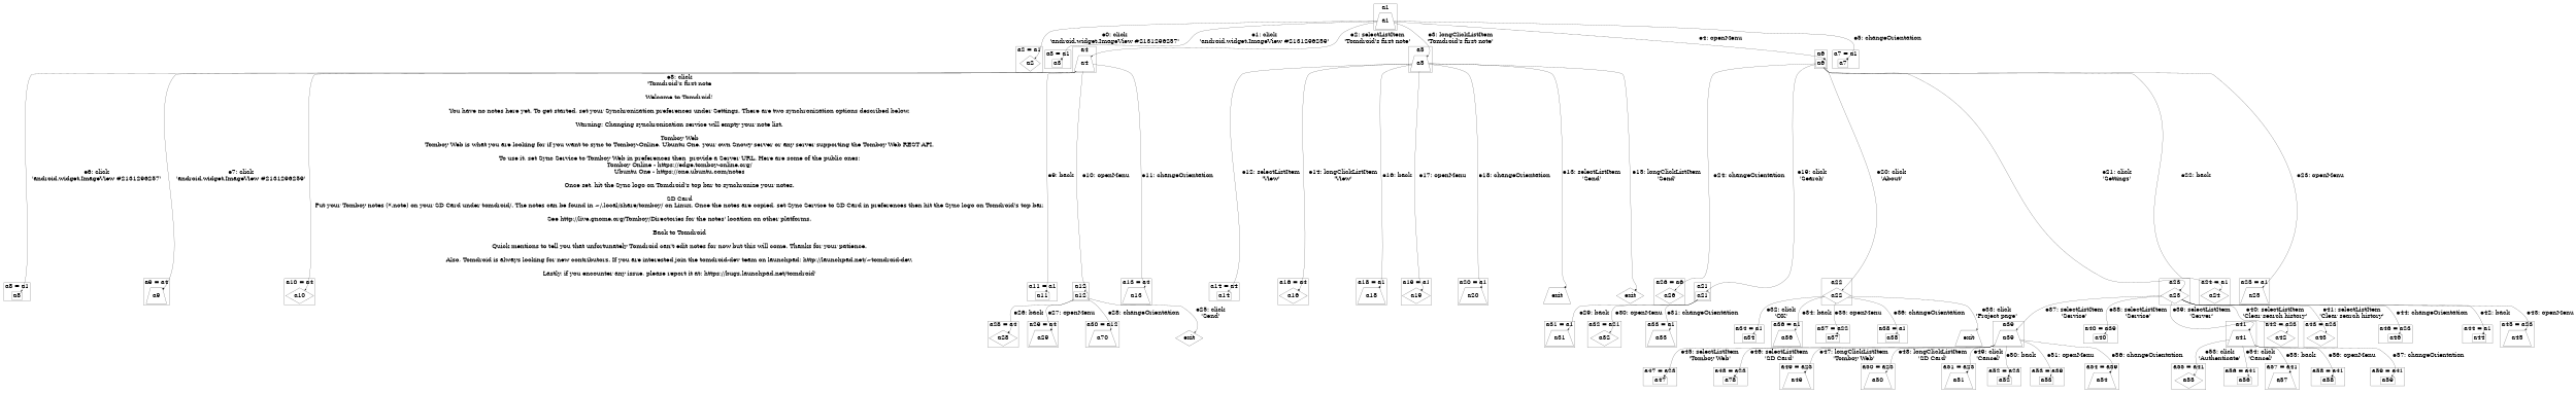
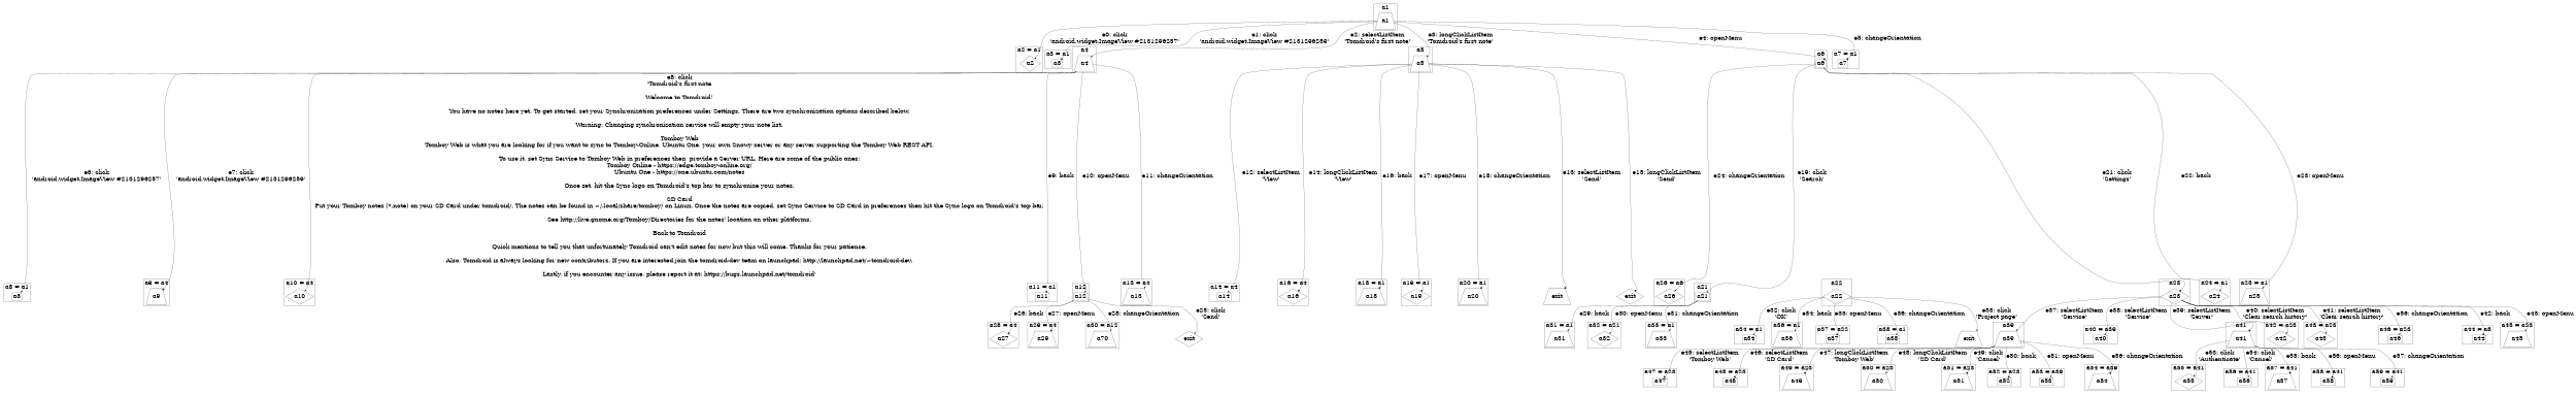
  digraph {
    fontsize=36
    nodesep=1
    node [fontsize=36 shape=trapezium]
    edge [arrowhead=box fontsize=36 headport=ne]
    a1
    a2 [shape=diamond]
    a3 [shape=note]
    a4
    a5
    a6 [shape=note]
    a7 [shape=note]
    a8 [shape=note]
    a9
    a10 [shape=diamond]
    a11 [shape=note]
    a12 [shape=note]
    a26 [shape=diamond]
    a13
    a14 [shape=note]
    a16 [shape=diamond]
    a18
    a19 [shape=diamond]
    a20
    a21 [shape=note]
    a22 [shape=diamond]
    a23 [shape=diamond]
    a24 [shape=diamond]
    a25
-   a28 [shape=diamond]
+   a28 [shape=diamond label=a27]
    a29
    n27 [label=a70]
    a31
    a32 [shape=diamond]
    a33
    a34 [shape=note]
    a36
    a37 [shape=note]
    a38 [shape=note]
    a39
    a40 [shape=note]
    a41
    a42 [shape=diamond]
    a43 [shape=diamond]
    a46 [shape=note]
    a44 [shape=note]
    a45
    a47 [shape=note]
-   a48 [shape=note label=a78]
+   a48 [shape=note]
    a49
    a50
    a51
    a52 [shape=note]
    a53 [shape=note]
    a54
    a55 [shape=diamond]
    a56 [shape=note]
    a57
    a58 [shape=note]
    a59 [shape=note]
    n56 [label=exit]
    n57 [label=exit shape=diamond]
    n58 [label=exit shape=diamond]
    n59 [label=exit]
    subgraph cluster_1 {
      label=a1
      a1
    }
    subgraph cluster_2 {
      label="a2 = a1"
      a2
    }
    subgraph cluster_3 {
      label="a3 = a1"
      a3
    }
    subgraph cluster_4 {
      label=a4
      a4
    }
    subgraph cluster_5 {
      label=a5
      a5
    }
    subgraph cluster_6 {
      label=a6
      a6
    }
    subgraph cluster_7 {
      label="a7 = a1"
      a7
    }
    subgraph cluster_8 {
      label="a8 = a1"
      a8
    }
    subgraph cluster_9 {
      label="a9 = a4"
      a9
    }
    subgraph cluster_10 {
      label="a10 = a4"
      a10
    }
    subgraph cluster_11 {
      label="a11 = a1"
      a11
    }
    subgraph cluster_12 {
      label=a12
      a12
    }
    subgraph cluster_13 {
      label="a26 = a6"
      a26
    }
    subgraph cluster_14 {
      label="a13 = a4"
      a13
    }
    subgraph cluster_15 {
      label="a14 = a4"
      a14
    }
    subgraph cluster_16 {
      label="a16 = a4"
      a16
    }
    subgraph cluster_17 {
      label="a18 = a1"
      a18
    }
    subgraph cluster_18 {
      label="a19 = a1"
      a19
    }
    subgraph cluster_19 {
      label="a20 = a1"
      a20
    }
    subgraph cluster_20 {
      label=a21
      a21
    }
    subgraph cluster_21 {
      label=a22
      a22
    }
    subgraph cluster_22 {
      label=a23
      a23
    }
    subgraph cluster_23 {
      label="a24 = a1"
      a24
    }
    subgraph cluster_24 {
      label="a25 = a1"
      a25
    }
    subgraph cluster_25 {
      label="a28 = a4"
      a28
    }
    subgraph cluster_26 {
      label="a29 = a4"
      a29
    }
    subgraph cluster_27 {
      label="a30 = a12"
      n27
    }
    subgraph cluster_28 {
      label="a31 = a1"
      a31
    }
    subgraph cluster_29 {
      label="a32 = a21"
      a32
    }
    subgraph cluster_30 {
      label="a33 = a1"
      a33
    }
    subgraph cluster_31 {
      label="a34 = a1"
      a34
    }
    subgraph cluster_32 {
      label="a36 = a1"
      a36
    }
    subgraph cluster_33 {
      label="a37 = a22"
      a37
    }
    subgraph cluster_34 {
      label="a38 = a1"
      a38
    }
    subgraph cluster_35 {
      label=a39
      a39
    }
    subgraph cluster_36 {
      label="a40 = a39"
      a40
    }
    subgraph cluster_37 {
      label=a41
      a41
    }
    subgraph cluster_38 {
      label="a42 = a23"
      a42
    }
    subgraph cluster_39 {
      label="a43 = a23"
      a43
    }
    subgraph cluster_40 {
      label="a46 = a23"
      a46
    }
    subgraph cluster_41 {
-     label="a44 = a1"
+     label="a44 = a8"
      a44
    }
    subgraph cluster_42 {
      label="a45 = a23"
      a45
    }
    subgraph cluster_43 {
      label="a47 = a23"
      a47
    }
    subgraph cluster_44 {
      label="a48 = a23"
      a48
    }
    subgraph cluster_45 {
      label="a49 = a23"
      a49
    }
    subgraph cluster_46 {
      label="a50 = a23"
      a50
    }
    subgraph cluster_47 {
      label="a51 = a23"
      a51
    }
    subgraph cluster_48 {
      label="a52 = a23"
      a52
    }
    subgraph cluster_49 {
      label="a53 = a39"
      a53
    }
    subgraph cluster_50 {
      label="a54 = a39"
      a54
    }
    subgraph cluster_51 {
      label="a55 = a41"
      a55
    }
    subgraph cluster_52 {
      label="a56 = a41"
      a56
    }
    subgraph cluster_53 {
      label="a57 = a41"
      a57
    }
    subgraph cluster_54 {
      label="a58 = a41"
      a58
    }
    subgraph cluster_55 {
      label="a59 = a41"
      a59
    }
    a1 -> a2 [arrowhead=normal label="e0: click\n'android.widget.ImageView #2131296257'"]
    a1 -> a3 [label="e1: click\n'android.widget.ImageView #2131296259'"]
    a1 -> a4 [arrowhead=normal label="e2: selectListItem\n'Tomdroid's first note'"]
    a1 -> a5 [arrowhead=normal label="e3: longClickListItem\n'Tomdroid's first note'"]
    a1 -> a6 [label="e4: openMenu"]
    a1 -> a7 [label="e5: changeOrientation"]
    a4 -> a8 [arrowhead=normal label="e6: click\n'android.widget.ImageView #2131296257'"]
    a4 -> a9 [label="e7: click\n'android.widget.ImageView #2131296259'"]
    a4 -> a10 [arrowhead=normal label="e8: click\n'Tomdroid's first note\n\nWelcome to Tomdroid!\n\nYou have no notes here yet. To get started, set your Synchronization preferences under Settings. There are two synchronization options described below.\n\nWarning: Changing synchronization service will empty your note list.\n\nTomboy Web\nTomboy Web is what you are looking for if you want to sync to Tomboy-Online, Ubuntu One, your own Snowy server or any server supporting the Tomboy Web REST API.\n\nTo use it, set Sync Service to Tomboy Web in preferences then  provide a Server URL. Here are some of the public ones:\nTomboy Online - https://edge.tomboy-online.org/\nUbuntu One - https://one.ubuntu.com/notes\n\nOnce set, hit the Sync logo on Tomdroid's top bar to synchronize your notes.\n\nSD Card\nPut your Tomboy notes (*.note) on your SD Card under tomdroid/. The notes can be found in ~/.local/share/tomboy/ on Linux. Once the notes are copied, set Sync Service to SD Card in preferences then hit the Sync logo on Tomdroid's top bar.\n\nSee http://live.gnome.org/Tomboy/Directories for the notes' location on other platforms.\n\nBack to Tomdroid\n\nQuick mentions to tell you that unfortunately Tomdroid can't edit notes for now but this will come. Thanks for your patience.\n\nAlso, Tomdroid is always looking for new contributors. If you are interested join the tomdroid-dev team on launchpad: http://launchpad.net/~tomdroid-dev.\n\nLastly, if you encounter any issue, please report it at: https://bugs.launchpad.net/tomdroid'"]
    a4 -> a11 [label="e9: back"]
    a4 -> a12 [arrowhead=vee label="e10: openMenu"]
    a4 -> a13 [arrowhead=normal label="e11: changeOrientation"]
    a5 -> a14 [arrowhead=vee label="e12: selectListItem\n'View'"]
    a5 -> a16 [label="e14: longClickListItem\n'View'"]
    a5 -> a18 [label="e16: back"]
    a5 -> a19 [label="e17: openMenu"]
    a5 -> a20 [label="e18: changeOrientation"]
    a5 -> n56 [label="e13: selectListItem\n'Send'"]
    a5 -> n57 [label="e15: longClickListItem\n'Send'"]
    a6 -> a26 [arrowhead=normal label="e24: changeOrientation"]
    a6 -> a21 [arrowhead=vee label="e19: click\n'Search'"]
-   a6 -> a22 [arrowhead=normal label="e20: click\n'About'"]
    a6 -> a23 [label="e21: click\n'Settings'"]
    a6 -> a24 [arrowhead=vee label="e22: back"]
    a6 -> a25 [arrowhead=normal label="e23: openMenu"]
    a12 -> a28 [label="e26: back"]
    a12 -> a29 [label="e27: openMenu"]
    a12 -> n27 [arrowhead=vee label="e28: changeOrientation"]
    a12 -> n58 [arrowhead=vee label="e25: click\n'Send'"]
    a21 -> a31 [arrowhead=normal label="e29: back"]
    a21 -> a32 [arrowhead=normal label="e30: openMenu"]
    a21 -> a33 [arrowhead=normal label="e31: changeOrientation"]
    a22 -> a34 [arrowhead=vee label="e32: click\n'OK'"]
    a22 -> a36 [arrowhead=vee label="e34: back"]
    a22 -> a37 [label="e35: openMenu"]
    a22 -> a38 [arrowhead=vee label="e36: changeOrientation"]
    a22 -> n59 [arrowhead=vee label="e33: click\n'Project page'"]
    a23 -> a39 [arrowhead=normal label="e37: selectListItem\n'Service'"]
    a23 -> a40 [arrowhead=normal label="e38: selectListItem\n'Service'"]
    a23 -> a41 [label="e39: selectListItem\n'Server'"]
    a23 -> a42 [arrowhead=normal label="e40: selectListItem\n'Clear search history'"]
    a23 -> a43 [arrowhead=normal label="e41: selectListItem\n'Clear search history'"]
-   a23 -> a46 [arrowhead=vee label="e44: changeOrientation"]
+   a23 -> a46 [arrowhead=vee label="e56: changeOrientation"]
    a23 -> a44 [label="e42: back"]
    a23 -> a45 [arrowhead=vee label="e43: openMenu"]
    a39 -> a47 [label="e45: selectListItem\n'Tomboy Web'"]
    a39 -> a48 [label="e46: selectListItem\n'SD Card'"]
    a39 -> a49 [label="e47: longClickListItem\n'Tomboy Web'"]
    a39 -> a50 [arrowhead=normal label="e48: longClickListItem\n'SD Card'"]
    a39 -> a51 [label="e49: click\n'Cancel'"]
    a39 -> a52 [label="e50: back"]
    a39 -> a53 [arrowhead=normal label="e51: openMenu"]
    a39 -> a54 [label="e56: changeOrientation"]
    a41 -> a55 [arrowhead=vee label="e53: click\n'Authenticate'"]
    a41 -> a56 [arrowhead=vee label="e54: click\n'Cancel'"]
    a41 -> a57 [label="e55: back"]
    a41 -> a58 [label="e56: openMenu"]
    a41 -> a59 [arrowhead=vee label="e57: changeOrientation"]
  }
